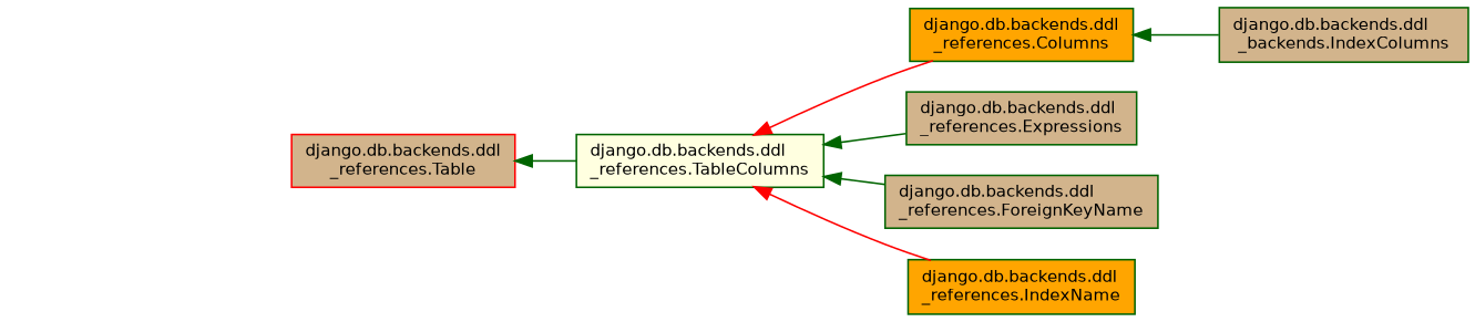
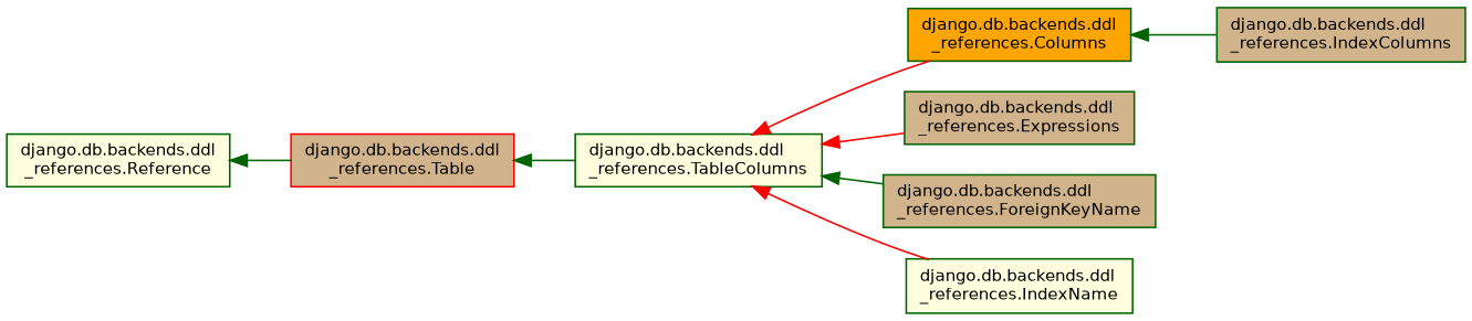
  digraph {
    rankdir=LR
    node [color=darkgreen fillcolor=tan fontname=Helvetica fontsize=10 shape=record style=filled]
    edge [color=darkgreen dir=back fontname=Helvetica fontsize=10 labelfontname=Helvetica labelfontsize=10 style=solid]
    n1 [color=red fontcolor=black height=0.2 label="django.db.backends.ddl\l_references.Table" width=0.4]
    n2 [fillcolor=lightyellow height=0.2 label="django.db.backends.ddl\l_references.TableColumns" width=0.4]
    n3 [fillcolor=orange height=0.2 label="django.db.backends.ddl\l_references.Columns" width=0.4]
    n4 [height=0.2 label="django.db.backends.ddl\l_references.Expressions" width=0.4]
    n5 [height=0.2 label="django.db.backends.ddl\l_references.ForeignKeyName" width=0.4]
-   n6 [fillcolor=orange height=0.2 label="django.db.backends.ddl\l_references.IndexName" width=0.4]
-   n8 [height=0.2 label="django.db.backends.ddl\l_backends.IndexColumns" width=0.4]
+   n6 [fillcolor=lightyellow height=0.2 label="django.db.backends.ddl\l_references.IndexName" width=0.4]
+   n7 [fillcolor=lightyellow height=0.2 label="django.db.backends.ddl\l_references.Reference" width=0.4]
+   n8 [height=0.2 label="django.db.backends.ddl\l_references.IndexColumns" width=0.4]
    n1 -> n2
    n2 -> n3 [color=red]
-   n2 -> n4
+   n2 -> n4 [color=red]
    n2 -> n5
    n2 -> n6 [color=red]
    n3 -> n8
+   n7 -> n1
  }
